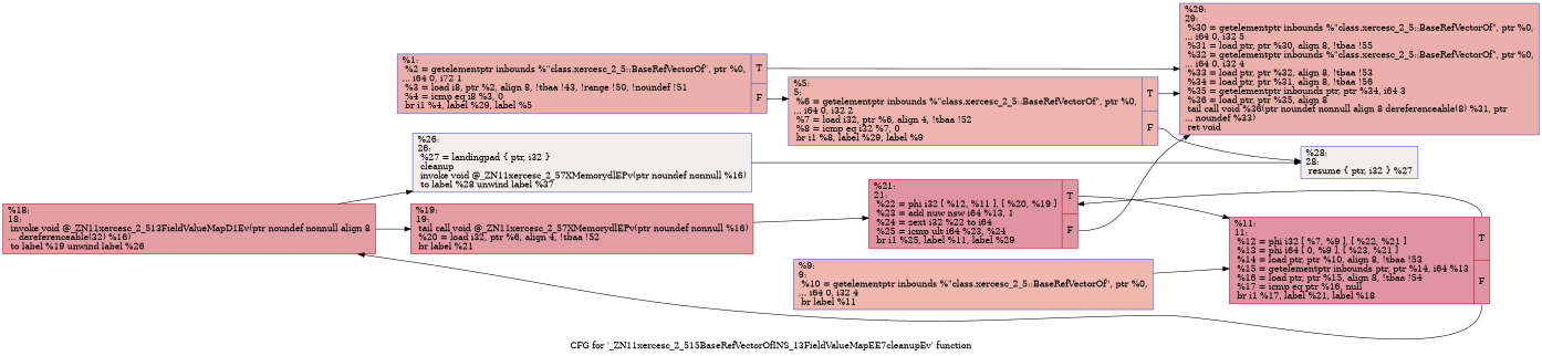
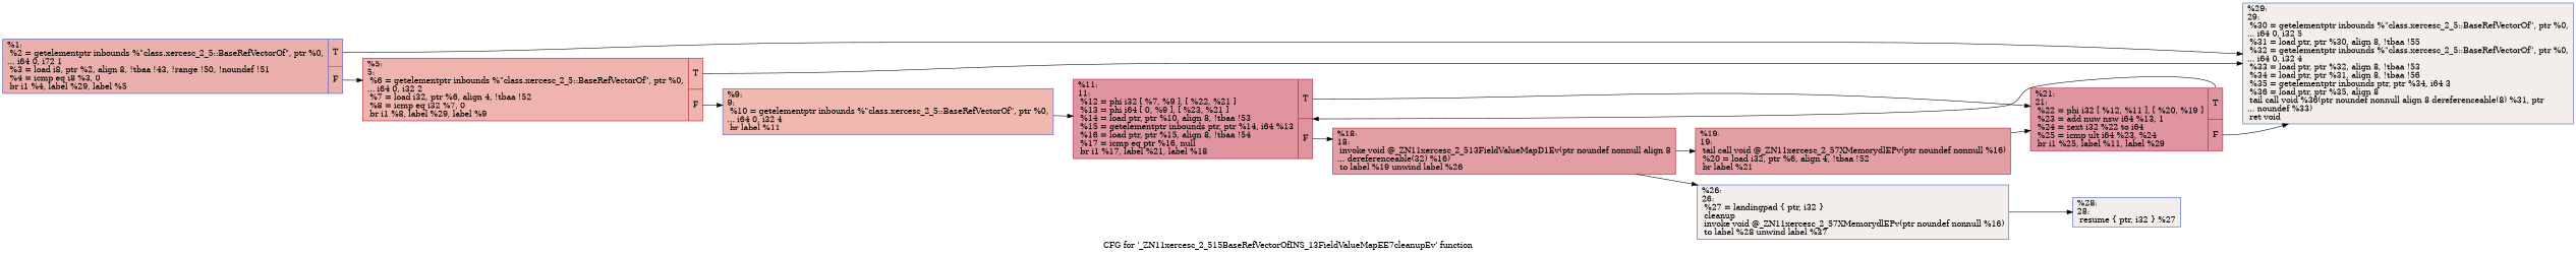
  digraph {
    label="CFG for '_ZN11xercesc_2_515BaseRefVectorOfINS_13FieldValueMapEE7cleanupEv' function"
    rankdir=LR
    node [color="#3d50c3ff" fillcolor="#d24b4070" shape=record style=filled]
    n1 [label="{%1:\l  %2 = getelementptr inbounds %\"class.xercesc_2_5::BaseRefVectorOf\", ptr %0,\l... i64 0, i72 1\l  %3 = load i8, ptr %2, align 8, !tbaa !43, !range !50, !noundef !51\l  %4 = icmp eq i8 %3, 0\l  br i1 %4, label %29, label %5\l|{<s0>T|<s1>F}}"]
-   n2 [label="{%29:\l29:                                               \l  %30 = getelementptr inbounds %\"class.xercesc_2_5::BaseRefVectorOf\", ptr %0,\l... i64 0, i32 5\l  %31 = load ptr, ptr %30, align 8, !tbaa !55\l  %32 = getelementptr inbounds %\"class.xercesc_2_5::BaseRefVectorOf\", ptr %0,\l... i64 0, i32 4\l  %33 = load ptr, ptr %32, align 8, !tbaa !53\l  %34 = load ptr, ptr %31, align 8, !tbaa !56\l  %35 = getelementptr inbounds ptr, ptr %34, i64 3\l  %36 = load ptr, ptr %35, align 8\l  tail call void %36(ptr noundef nonnull align 8 dereferenceable(8) %31, ptr\l... noundef %33)\l  ret void\l}"]
-   n3 [fillcolor="#d8564670" label="{%5:\l5:                                                \l  %6 = getelementptr inbounds %\"class.xercesc_2_5::BaseRefVectorOf\", ptr %0,\l... i64 0, i32 2\l  %7 = load i32, ptr %6, align 4, !tbaa !52\l  %8 = icmp eq i32 %7, 0\l  br i1 %8, label %29, label %9\l|{<s0>T|<s1>F}}"]
+   n2 [fillcolor="#e3d9d370" label="{%29:\l29:                                               \l  %30 = getelementptr inbounds %\"class.xercesc_2_5::BaseRefVectorOf\", ptr %0,\l... i64 0, i32 5\l  %31 = load ptr, ptr %30, align 8, !tbaa !55\l  %32 = getelementptr inbounds %\"class.xercesc_2_5::BaseRefVectorOf\", ptr %0,\l... i64 0, i32 4\l  %33 = load ptr, ptr %32, align 8, !tbaa !53\l  %34 = load ptr, ptr %31, align 8, !tbaa !56\l  %35 = getelementptr inbounds ptr, ptr %34, i64 3\l  %36 = load ptr, ptr %35, align 8\l  tail call void %36(ptr noundef nonnull align 8 dereferenceable(8) %31, ptr\l... noundef %33)\l  ret void\l}"]
+   n3 [color="#b70d28ff" fillcolor="#d8564670" label="{%5:\l5:                                                \l  %6 = getelementptr inbounds %\"class.xercesc_2_5::BaseRefVectorOf\", ptr %0,\l... i64 0, i32 2\l  %7 = load i32, ptr %6, align 4, !tbaa !52\l  %8 = icmp eq i32 %7, 0\l  br i1 %8, label %29, label %9\l|{<s0>T|<s1>F}}"]
    n4 [fillcolor="#dc5d4a70" label="{%9:\l9:                                                \l  %10 = getelementptr inbounds %\"class.xercesc_2_5::BaseRefVectorOf\", ptr %0,\l... i64 0, i32 4\l  br label %11\l}"]
    n5 [color="#b70d28ff" fillcolor="#b70d2870" label="{%11:\l11:                                               \l  %12 = phi i32 [ %7, %9 ], [ %22, %21 ]\l  %13 = phi i64 [ 0, %9 ], [ %23, %21 ]\l  %14 = load ptr, ptr %10, align 8, !tbaa !53\l  %15 = getelementptr inbounds ptr, ptr %14, i64 %13\l  %16 = load ptr, ptr %15, align 8, !tbaa !54\l  %17 = icmp eq ptr %16, null\l  br i1 %17, label %21, label %18\l|{<s0>T|<s1>F}}"]
    n6 [color="#b70d28ff" fillcolor="#b70d2870" label="{%21:\l21:                                               \l  %22 = phi i32 [ %12, %11 ], [ %20, %19 ]\l  %23 = add nuw nsw i64 %13, 1\l  %24 = zext i32 %22 to i64\l  %25 = icmp ult i64 %23, %24\l  br i1 %25, label %11, label %29\l|{<s0>T|<s1>F}}"]
    n7 [color="#b70d28ff" fillcolor="#be242e70" label="{%18:\l18:                                               \l  invoke void @_ZN11xercesc_2_513FieldValueMapD1Ev(ptr noundef nonnull align 8\l... dereferenceable(32) %16)\l          to label %19 unwind label %26\l}"]
    n8 [color="#b70d28ff" fillcolor="#be242e70" label="{%19:\l19:                                               \l  tail call void @_ZN11xercesc_2_57XMemorydlEPv(ptr noundef nonnull %16)\l  %20 = load i32, ptr %6, align 4, !tbaa !52\l  br label %21\l}"]
    n9 [fillcolor="#e3d9d370" label="{%26:\l26:                                               \l  %27 = landingpad \{ ptr, i32 \}\l          cleanup\l  invoke void @_ZN11xercesc_2_57XMemorydlEPv(ptr noundef nonnull %16)\l          to label %28 unwind label %37\l}"]
    n10 [fillcolor="#e3d9d370" label="{%28:\l28:                                               \l  resume \{ ptr, i32 \} %27\l}"]
    n1 -> n2 [tailport=s0]
    n1 -> n3 [tailport=s1]
    n3 -> n2 [tailport=s0]
-   n3 -> n10 [tailport=s1]
+   n3 -> n4 [tailport=s1]
    n4 -> n5
    n5 -> n6 [tailport=s0]
    n5 -> n7 [tailport=s1]
    n6 -> n2 [tailport=s1]
    n6 -> n5 [tailport=s0]
    n7 -> n8
    n7 -> n9
    n8 -> n6
    n9 -> n10
  }
